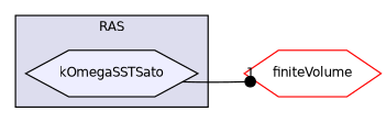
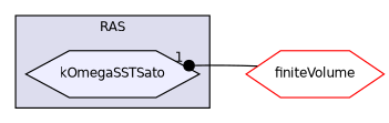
  digraph {
    compound=true
    rankdir=LR
    node [fontname=Helvetica fontsize=10 shape=hexagon]
    n1 [fillcolor="#eeeeff" label=kOmegaSSTSato pencolor=black style=filled]
    n2 [color=red label=finiteVolume]
    subgraph cluster_1 {
      bgcolor="#ddddee"
      fontname=Helvetica
      fontsize=10
      label=RAS
      pencolor=black
      n1
    }
-   n1 -> n2 [headlabel=1 labeldistance=1.5 labelfontname=Helvetica labelfontsize=10 arrowhead=dot]
+   n2 -> n1 [headlabel=1 labeldistance=1.5 labelfontname=Helvetica labelfontsize=10 arrowhead=dot]
  }
